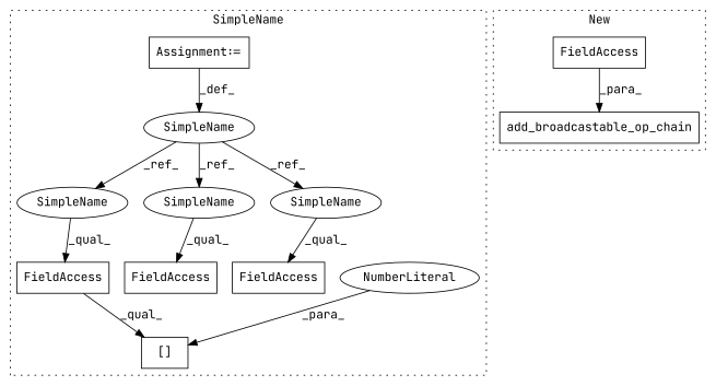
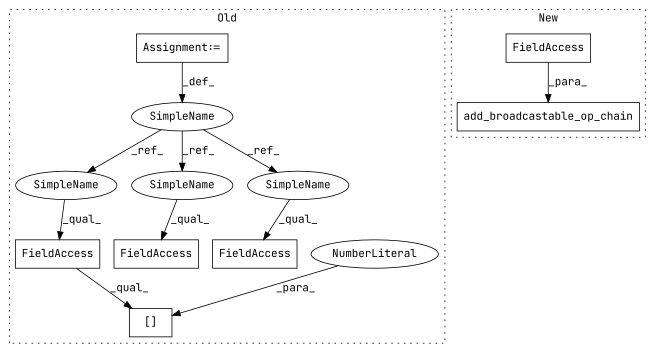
  digraph {
    fontname="JetBrains Mono"
    node [a=22 l=4 s=5144 shape=box fontname="JetBrains Mono"]
    edge [fontname="JetBrains Mono"]
    n1 [a=2 l="13,1" label="[]" s="5144,5158"]
    n2 [a=34 l=1 label=NumberLiteral s=5157 shape=ellipse]
    n3 [l=12 label=FieldAccess]
    n4 [a=42 label=SimpleName s=5012 shape=ellipse]
    n5 [l=9 label=FieldAccess s=5122]
    n6 [l=11 label=FieldAccess s=5132]
    n7 [a=7 label="Assignment:=" s=5012]
    n8 [a=42 label=SimpleName shape=ellipse]
    n9 [a=42 label=SimpleName s=5132 shape=ellipse]
    n10 [a=42 label=SimpleName s=5122 shape=ellipse]
    n11 [a=32 l="27,1" label=add_broadcastable_op_chain s="12867,12943"]
    n12 [l=32 label=FieldAccess s=12911]
    subgraph cluster_1 {
-     label=SimpleName
+     label=Old
      style=dotted
      n1
      n2
      n3
      n4
      n5
      n6
      n7
      n8
      n9
      n10
    }
    subgraph cluster_2 {
      label=New
      style=dotted
      n11
      n12
    }
    n2 -> n1 [label=_para_]
    n3 -> n1 [label=_qual_]
    n4 -> n8 [label=_ref_]
    n4 -> n9 [label=_ref_]
    n4 -> n10 [label=_ref_]
    n7 -> n4 [label=_def_]
    n8 -> n3 [label=_qual_]
    n9 -> n6 [label=_qual_]
    n10 -> n5 [label=_qual_]
    n12 -> n11 [label=_para_]
  }
